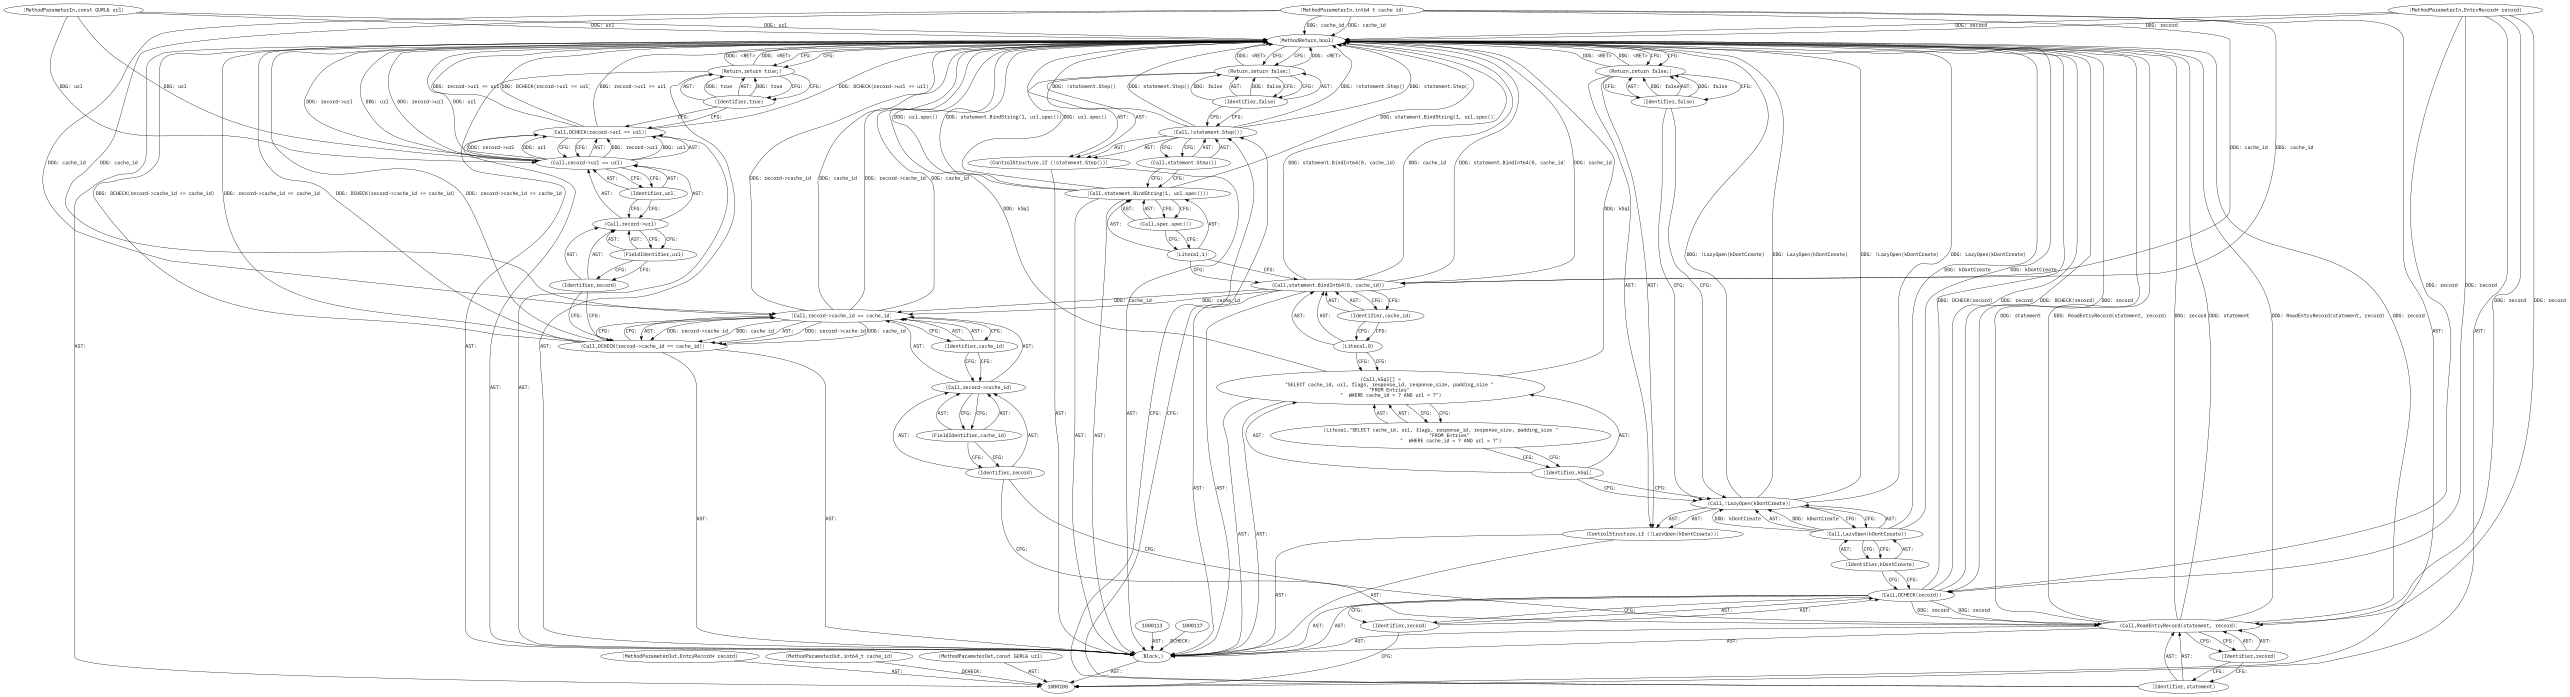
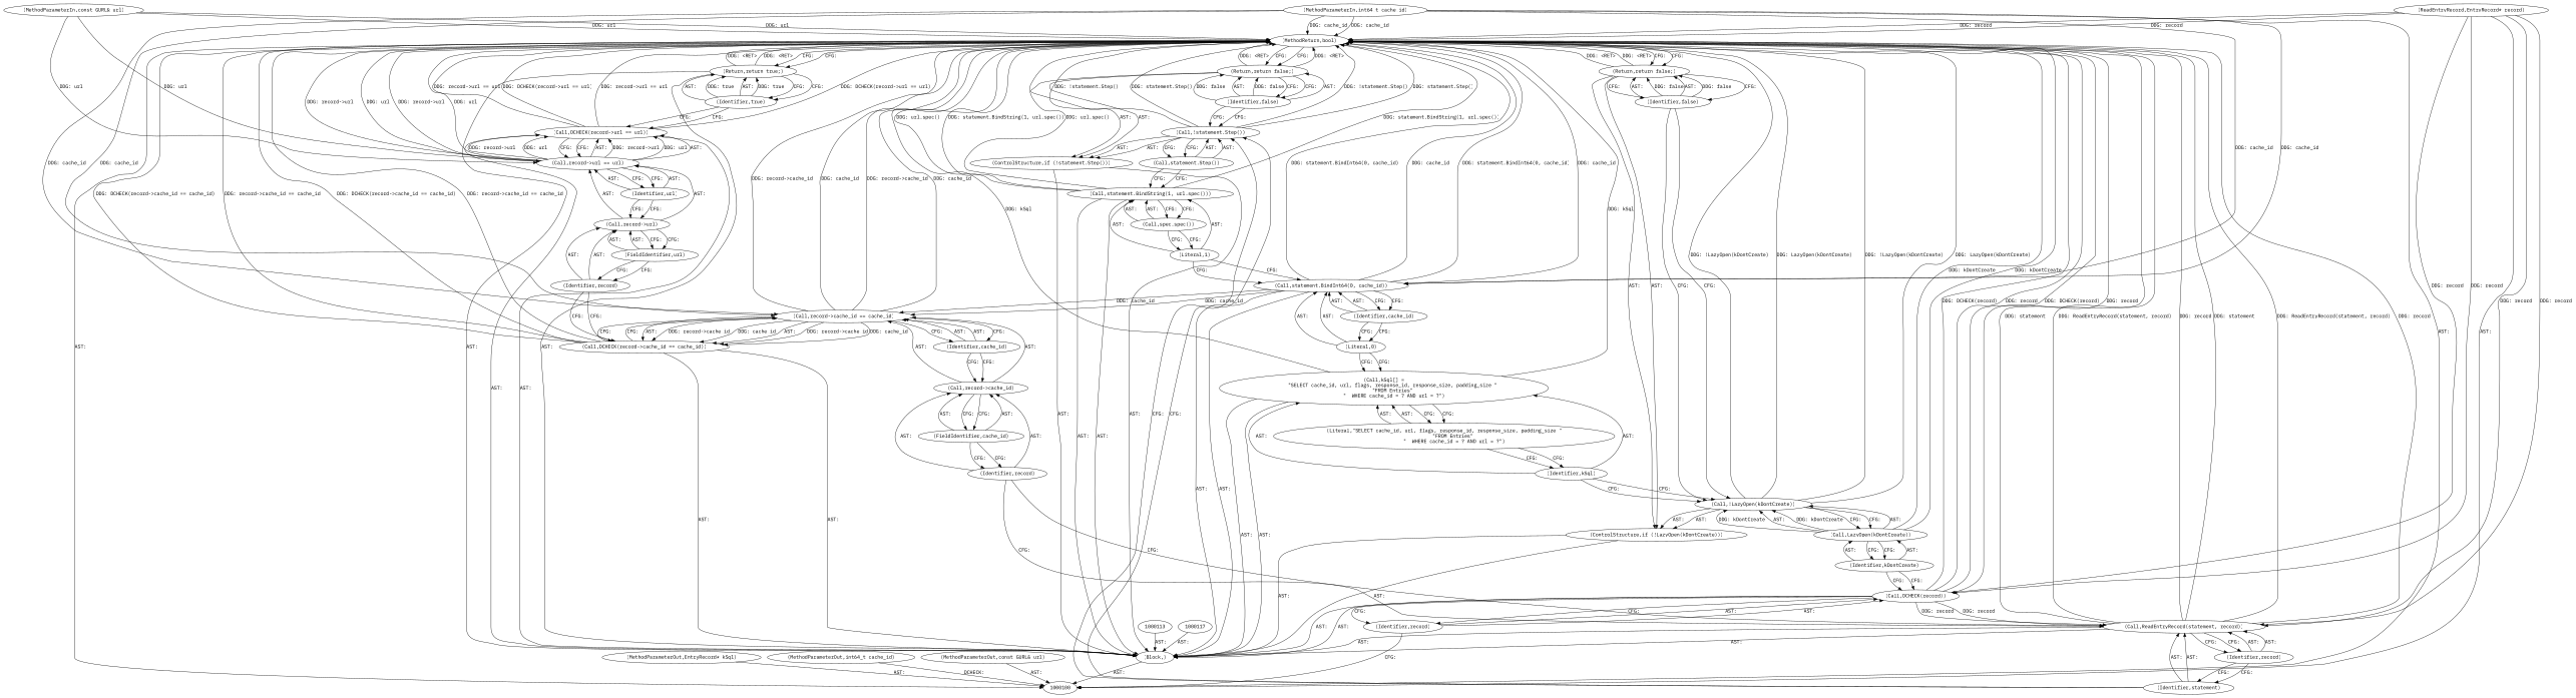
  digraph {
    fontname="IBM Plex Mono"
    node [fontname="IBM Plex Mono"]
    edge [fontname="IBM Plex Mono"]
    n1 [label="(MethodReturn,bool)"]
    n2 [label="(Return,return false;)"]
    n3 [label="(Return,return true;)"]
    n4 [label="(Return,return false;)"]
    1000100
    n6 [label="(ControlStructure,if (!statement.Step()))"]
    n7 [label="(Identifier,false)"]
    n8 [label="(Block,)"]
    n9 [label="(Identifier,true)"]
    n10 [label="(ControlStructure,if (!LazyOpen(kDontCreate)))"]
    n11 [label="(Identifier,false)"]
    n12 [label="(MethodParameterIn,int64_t cache_id)"]
    n13 [label="(Call,statement.BindInt64(0, cache_id))"]
    n14 [label="(Call,record->cache_id == cache_id)"]
    n15 [label="(Identifier,cache_id)"]
    n16 [label="(Call,DCHECK(record->cache_id == cache_id))"]
    n17 [label="(Identifier,cache_id)"]
    n18 [label="(MethodParameterOut,int64_t cache_id)"]
    n19 [label="(Literal,0)"]
    n20 [label="(Call,kSql[] =\n      \"SELECT cache_id, url, flags, response_id, response_size, padding_size \"\n      \"FROM Entries\"\n       \"  WHERE cache_id = ? AND url = ?\")"]
    n21 [label="(Literal,\"SELECT cache_id, url, flags, response_id, response_size, padding_size \"\n      \"FROM Entries\"\n       \"  WHERE cache_id = ? AND url = ?\")"]
    n22 [label="(Call,statement.BindString(1, url.spec()))"]
    n23 [label="(Call,spec.spec())"]
    n24 [label="(Literal,1)"]
    n25 [label="(Call,!statement.Step())"]
    n26 [label="(Call,statement.Step())"]
    n27 [label="(MethodParameterIn,const GURL& url)"]
    n28 [label="(Call,record->url == url)"]
    n29 [label="(Call,DCHECK(record->url == url))"]
    n30 [label="(Identifier,url)"]
    n31 [label="(MethodParameterOut,const GURL& url)"]
    n32 [label="(Identifier,statement)"]
    n33 [label="(Call,ReadEntryRecord(statement, record))"]
    n34 [label="(Identifier,record)"]
    n35 [label="(FieldIdentifier,cache_id)"]
    n36 [label="(Call,record->cache_id)"]
    n37 [label="(Identifier,record)"]
    n38 [label="(FieldIdentifier,url)"]
    n39 [label="(Call,record->url)"]
    n40 [label="(Identifier,record)"]
-   n41 [label="(MethodParameterIn,EntryRecord* record)"]
+   n41 [label="(ReadEntryRecord,EntryRecord* record)"]
    n42 [label="(Call,DCHECK(record))"]
    n43 [label="(Identifier,record)"]
-   n44 [label="(MethodParameterOut,EntryRecord* record)"]
+   n44 [label="(MethodParameterOut,EntryRecord* kSql)"]
    n45 [label="(Identifier,kDontCreate)"]
    n46 [label="(Call,LazyOpen(kDontCreate))"]
    n47 [label="(Call,!LazyOpen(kDontCreate))"]
    n48 [label="(Identifier,kSql)"]
    1000113
    1000117
    n1 -> n2 [label="CFG: "]
    n1 -> n2 [label="CFG: "]
    n1 -> n3 [label="CFG: "]
    n1 -> n3 [label="CFG: "]
    n1 -> n4 [label="CFG: "]
    n1 -> n4 [label="CFG: "]
    n1 -> 1000100 [label="AST: "]
    n2 -> n1 [label="DDG: <RET>"]
    n2 -> n1 [label="DDG: <RET>"]
    n2 -> n6 [label="AST: "]
    n2 -> n6 [label="AST: "]
    n2 -> n7 [label="CFG: "]
    n2 -> n7 [label="CFG: "]
    n3 -> n1 [label="DDG: <RET>"]
    n3 -> n1 [label="DDG: <RET>"]
    n3 -> n8 [label="AST: "]
    n3 -> n8 [label="AST: "]
    n3 -> n9 [label="CFG: "]
    n3 -> n9 [label="CFG: "]
    n4 -> n1 [label="DDG: <RET>"]
    n4 -> n1 [label="DDG: <RET>"]
    n4 -> n10 [label="AST: "]
    n4 -> n10 [label="AST: "]
    n4 -> n11 [label="CFG: "]
    n4 -> n11 [label="CFG: "]
    n6 -> n8 [label="AST: "]
    n6 -> n8 [label="AST: "]
    n7 -> n2 [label="AST: "]
    n7 -> n2 [label="DDG: false"]
    n7 -> n2 [label="AST: "]
    n7 -> n2 [label="DDG: false"]
    n7 -> n25 [label="CFG: "]
    n7 -> n25 [label="CFG: "]
    n8 -> 1000100 [label="AST: "]
    n9 -> n3 [label="AST: "]
    n9 -> n3 [label="DDG: true"]
    n9 -> n3 [label="AST: "]
    n9 -> n3 [label="DDG: true"]
    n9 -> n29 [label="CFG: "]
    n9 -> n29 [label="CFG: "]
    n10 -> n8 [label="AST: "]
    n10 -> n8 [label="AST: "]
    n11 -> n4 [label="AST: "]
    n11 -> n4 [label="DDG: false"]
    n11 -> n4 [label="AST: "]
    n11 -> n4 [label="DDG: false"]
    n11 -> n47 [label="CFG: "]
    n11 -> n47 [label="CFG: "]
    n12 -> n1 [label="DDG: cache_id"]
    n12 -> n1 [label="DDG: cache_id"]
    n12 -> 1000100 [label="AST: "]
    n12 -> n13 [label="DDG: cache_id"]
    n12 -> n13 [label="DDG: cache_id"]
    n12 -> n14 [label="DDG: cache_id"]
    n12 -> n14 [label="DDG: cache_id"]
    n13 -> n1 [label="DDG: statement.BindInt64(0, cache_id)"]
    n13 -> n1 [label="DDG: cache_id"]
    n13 -> n1 [label="DDG: statement.BindInt64(0, cache_id)"]
    n13 -> n1 [label="DDG: cache_id"]
    n13 -> n8 [label="AST: "]
    n13 -> n8 [label="AST: "]
    n13 -> n14 [label="DDG: cache_id"]
    n13 -> n14 [label="DDG: cache_id"]
    n13 -> n15 [label="CFG: "]
    n13 -> n15 [label="CFG: "]
    n14 -> n1 [label="DDG: record->cache_id"]
    n14 -> n1 [label="DDG: cache_id"]
    n14 -> n1 [label="DDG: record->cache_id"]
    n14 -> n1 [label="DDG: cache_id"]
    n14 -> n16 [label="AST: "]
    n14 -> n16 [label="DDG: record->cache_id"]
    n14 -> n16 [label="DDG: cache_id"]
    n14 -> n16 [label="AST: "]
    n14 -> n16 [label="DDG: record->cache_id"]
    n14 -> n16 [label="DDG: cache_id"]
    n14 -> n17 [label="CFG: "]
    n14 -> n17 [label="CFG: "]
    n15 -> n13 [label="AST: "]
    n15 -> n13 [label="AST: "]
    n15 -> n19 [label="CFG: "]
    n15 -> n19 [label="CFG: "]
    n16 -> n1 [label="DDG: DCHECK(record->cache_id == cache_id)"]
    n16 -> n1 [label="DDG: record->cache_id == cache_id"]
    n16 -> n1 [label="DDG: DCHECK(record->cache_id == cache_id)"]
    n16 -> n1 [label="DDG: record->cache_id == cache_id"]
    n16 -> n8 [label="AST: "]
    n16 -> n8 [label="AST: "]
    n16 -> n14 [label="CFG: "]
    n16 -> n14 [label="CFG: "]
    n17 -> n14 [label="AST: "]
    n17 -> n14 [label="AST: "]
    n17 -> n36 [label="CFG: "]
    n17 -> n36 [label="CFG: "]
    n18 -> 1000100 [label="DCHECK: "]
    n19 -> n13 [label="AST: "]
    n19 -> n13 [label="AST: "]
    n19 -> n20 [label="CFG: "]
    n19 -> n20 [label="CFG: "]
    n20 -> n1 [label="DDG: kSql"]
    n20 -> n1 [label="DDG: kSql"]
    n20 -> n8 [label="AST: "]
    n20 -> n8 [label="AST: "]
    n20 -> n21 [label="CFG: "]
    n20 -> n21 [label="CFG: "]
    n21 -> n20 [label="AST: "]
    n21 -> n20 [label="AST: "]
    n21 -> n48 [label="CFG: "]
    n21 -> n48 [label="CFG: "]
    n22 -> n1 [label="DDG: url.spec()"]
    n22 -> n1 [label="DDG: statement.BindString(1, url.spec())"]
    n22 -> n1 [label="DDG: url.spec()"]
    n22 -> n1 [label="DDG: statement.BindString(1, url.spec())"]
    n22 -> n8 [label="AST: "]
    n22 -> n8 [label="AST: "]
    n22 -> n23 [label="CFG: "]
    n22 -> n23 [label="CFG: "]
    n23 -> n22 [label="AST: "]
    n23 -> n22 [label="AST: "]
    n23 -> n24 [label="CFG: "]
    n23 -> n24 [label="CFG: "]
    n24 -> n13 [label="CFG: "]
    n24 -> n13 [label="CFG: "]
    n24 -> n22 [label="AST: "]
    n24 -> n22 [label="AST: "]
    n25 -> n1 [label="DDG: !statement.Step()"]
    n25 -> n1 [label="DDG: statement.Step()"]
    n25 -> n1 [label="DDG: !statement.Step()"]
    n25 -> n1 [label="DDG: statement.Step()"]
    n25 -> n6 [label="AST: "]
    n25 -> n6 [label="AST: "]
    n25 -> n26 [label="CFG: "]
    n25 -> n26 [label="CFG: "]
    n26 -> n22 [label="CFG: "]
    n26 -> n22 [label="CFG: "]
    n26 -> n25 [label="AST: "]
    n26 -> n25 [label="AST: "]
    n27 -> n1 [label="DDG: url"]
    n27 -> n1 [label="DDG: url"]
    n27 -> n28 [label="DDG: url"]
    n27 -> n28 [label="DDG: url"]
    n28 -> n1 [label="DDG: record->url"]
    n28 -> n1 [label="DDG: url"]
    n28 -> n1 [label="DDG: record->url"]
    n28 -> n1 [label="DDG: url"]
    n28 -> n29 [label="AST: "]
    n28 -> n29 [label="DDG: record->url"]
    n28 -> n29 [label="DDG: url"]
    n28 -> n29 [label="AST: "]
    n28 -> n29 [label="DDG: record->url"]
    n28 -> n29 [label="DDG: url"]
    n28 -> n30 [label="CFG: "]
    n28 -> n30 [label="CFG: "]
    n29 -> n1 [label="DDG: DCHECK(record->url == url)"]
    n29 -> n1 [label="DDG: record->url == url"]
    n29 -> n1 [label="DDG: DCHECK(record->url == url)"]
    n29 -> n1 [label="DDG: record->url == url"]
    n29 -> n8 [label="AST: "]
    n29 -> n8 [label="AST: "]
    n29 -> n28 [label="CFG: "]
    n29 -> n28 [label="CFG: "]
    n30 -> n28 [label="AST: "]
    n30 -> n28 [label="AST: "]
    n30 -> n39 [label="CFG: "]
    n30 -> n39 [label="CFG: "]
    n31 -> 1000100 [label="AST: "]
    n32 -> n25 [label="CFG: "]
    n32 -> n25 [label="CFG: "]
    n32 -> n33 [label="AST: "]
    n32 -> n33 [label="AST: "]
    n33 -> n1 [label="DDG: record"]
    n33 -> n1 [label="DDG: statement"]
    n33 -> n1 [label="DDG: ReadEntryRecord(statement, record)"]
    n33 -> n1 [label="DDG: record"]
    n33 -> n1 [label="DDG: statement"]
    n33 -> n1 [label="DDG: ReadEntryRecord(statement, record)"]
    n33 -> n8 [label="AST: "]
    n33 -> n8 [label="AST: "]
    n33 -> n34 [label="CFG: "]
    n33 -> n34 [label="CFG: "]
    n34 -> n32 [label="CFG: "]
    n34 -> n32 [label="CFG: "]
    n34 -> n33 [label="AST: "]
    n34 -> n33 [label="AST: "]
    n35 -> n36 [label="AST: "]
    n35 -> n36 [label="AST: "]
    n35 -> n37 [label="CFG: "]
    n35 -> n37 [label="CFG: "]
    n36 -> n14 [label="AST: "]
    n36 -> n14 [label="AST: "]
    n36 -> n35 [label="CFG: "]
    n36 -> n35 [label="CFG: "]
    n37 -> n33 [label="CFG: "]
    n37 -> n33 [label="CFG: "]
    n37 -> n36 [label="AST: "]
    n37 -> n36 [label="AST: "]
    n38 -> n39 [label="AST: "]
    n38 -> n39 [label="AST: "]
    n38 -> n40 [label="CFG: "]
    n38 -> n40 [label="CFG: "]
    n39 -> n28 [label="AST: "]
    n39 -> n28 [label="AST: "]
    n39 -> n38 [label="CFG: "]
    n39 -> n38 [label="CFG: "]
    n40 -> n16 [label="CFG: "]
    n40 -> n16 [label="CFG: "]
    n40 -> n39 [label="AST: "]
    n40 -> n39 [label="AST: "]
    n41 -> n1 [label="DDG: record"]
    n41 -> n1 [label="DDG: record"]
    n41 -> 1000100 [label="AST: "]
    n41 -> n33 [label="DDG: record"]
    n41 -> n33 [label="DDG: record"]
    n41 -> n42 [label="DDG: record"]
    n41 -> n42 [label="DDG: record"]
    n42 -> n1 [label="DDG: DCHECK(record)"]
    n42 -> n1 [label="DDG: record"]
    n42 -> n1 [label="DDG: DCHECK(record)"]
    n42 -> n1 [label="DDG: record"]
    n42 -> n8 [label="AST: "]
    n42 -> n8 [label="AST: "]
    n42 -> n33 [label="DDG: record"]
    n42 -> n33 [label="DDG: record"]
    n42 -> n43 [label="CFG: "]
    n42 -> n43 [label="CFG: "]
    n43 -> 1000100 [label="CFG: "]
    n43 -> n42 [label="AST: "]
    n43 -> n42 [label="AST: "]
    n44 -> 1000100 [label="AST: "]
    n45 -> n42 [label="CFG: "]
    n45 -> n42 [label="CFG: "]
    n45 -> n46 [label="AST: "]
    n45 -> n46 [label="AST: "]
    n46 -> n1 [label="DDG: kDontCreate"]
    n46 -> n1 [label="DDG: kDontCreate"]
    n46 -> n45 [label="CFG: "]
    n46 -> n45 [label="CFG: "]
    n46 -> n47 [label="AST: "]
    n46 -> n47 [label="DDG: kDontCreate"]
    n46 -> n47 [label="AST: "]
    n46 -> n47 [label="DDG: kDontCreate"]
    n47 -> n1 [label="DDG: !LazyOpen(kDontCreate)"]
    n47 -> n1 [label="DDG: LazyOpen(kDontCreate)"]
    n47 -> n1 [label="DDG: !LazyOpen(kDontCreate)"]
    n47 -> n1 [label="DDG: LazyOpen(kDontCreate)"]
    n47 -> n10 [label="AST: "]
    n47 -> n10 [label="AST: "]
    n47 -> n46 [label="CFG: "]
    n47 -> n46 [label="CFG: "]
    n48 -> n20 [label="AST: "]
    n48 -> n20 [label="AST: "]
    n48 -> n47 [label="CFG: "]
    n48 -> n47 [label="CFG: "]
    1000113 -> n8 [label="AST: "]
-   1000117 -> n8 [label="DCHECK: "]
+   1000117 -> n8 [label="AST: "]
  }
